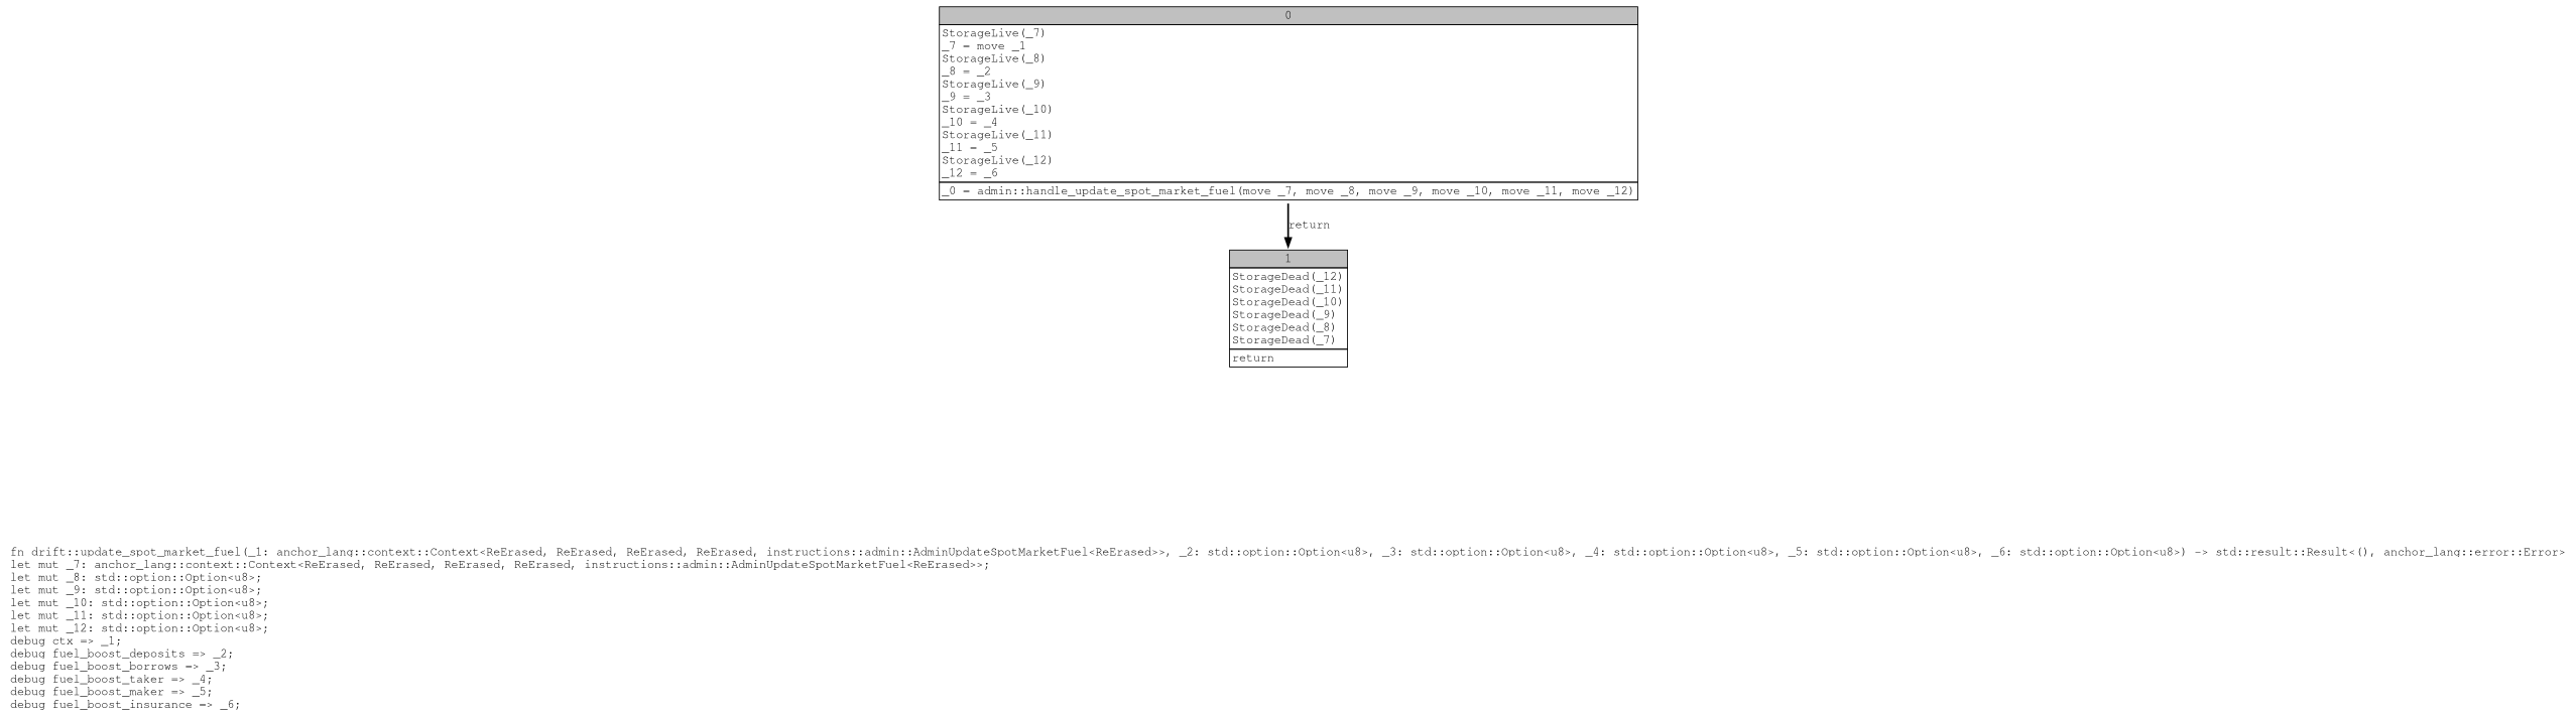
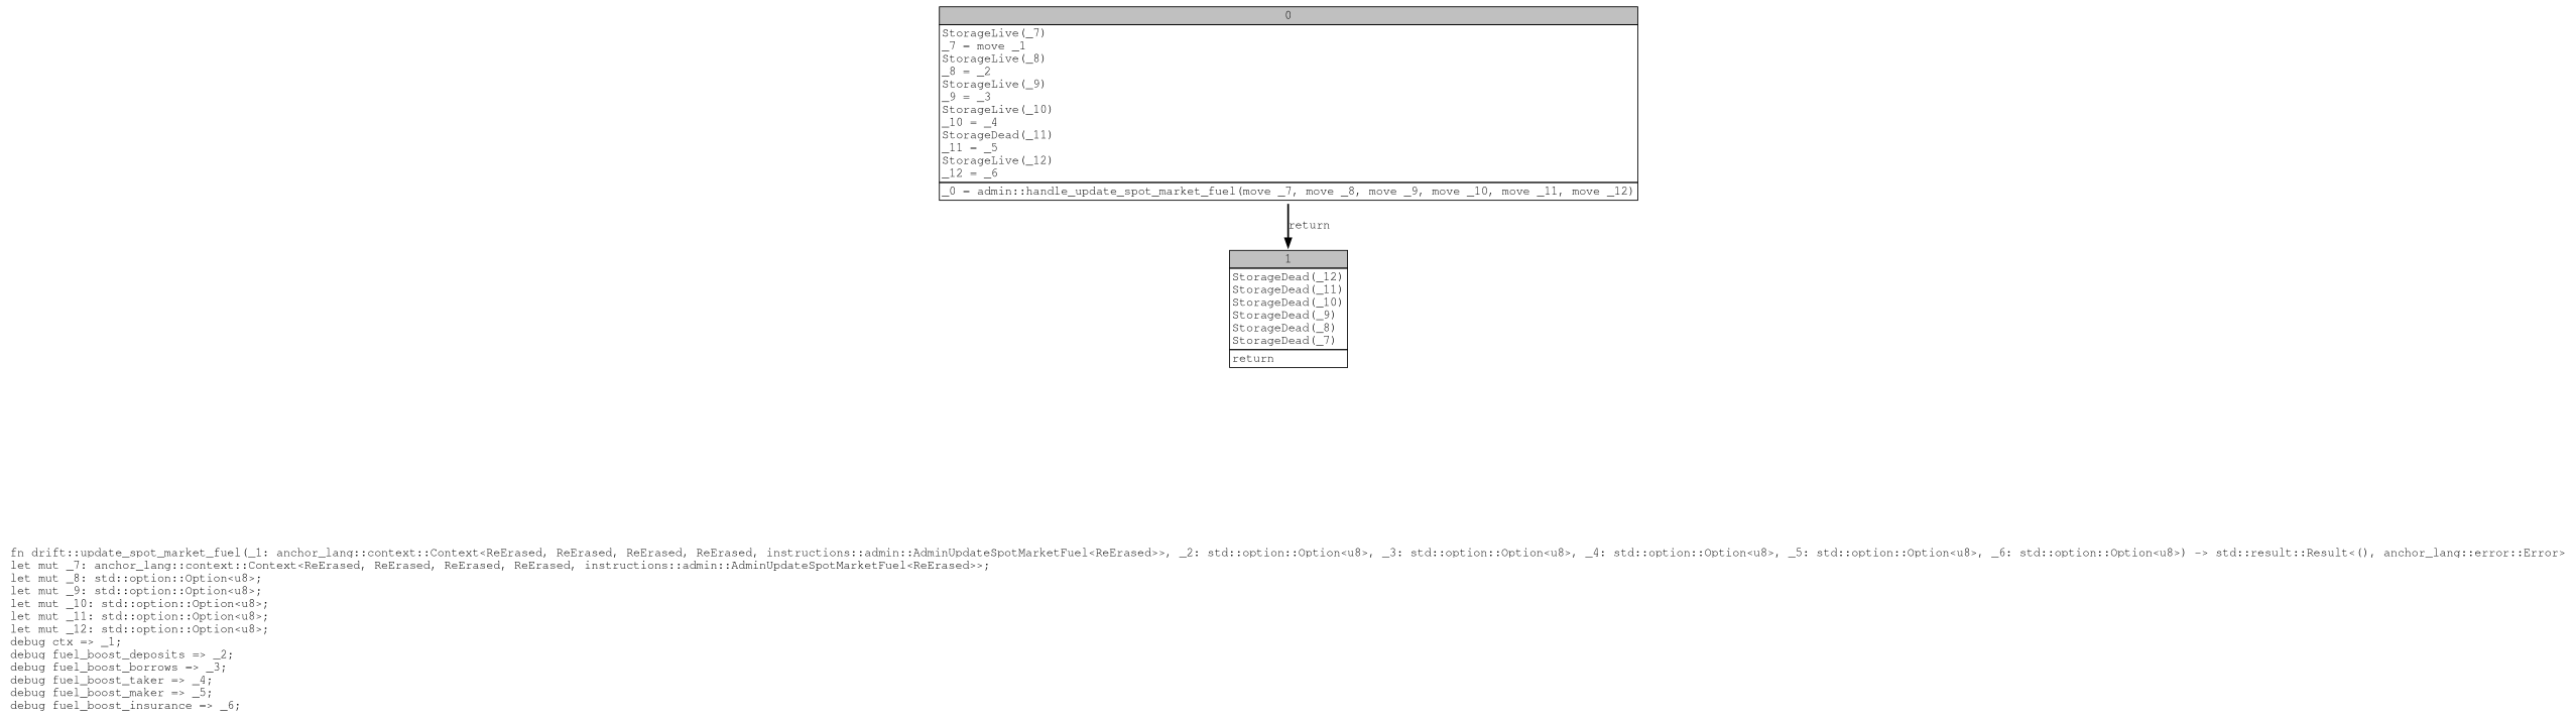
  digraph {
    fontname="Courier, monospace"
    label=<fn drift::update_spot_market_fuel(_1: anchor_lang::context::Context&lt;ReErased, ReErased, ReErased, ReErased, instructions::admin::AdminUpdateSpotMarketFuel&lt;ReErased&gt;&gt;, _2: std::option::Option&lt;u8&gt;, _3: std::option::Option&lt;u8&gt;, _4: std::option::Option&lt;u8&gt;, _5: std::option::Option&lt;u8&gt;, _6: std::option::Option&lt;u8&gt;) -&gt; std::result::Result&lt;(), anchor_lang::error::Error&gt;<br align="left"/>let mut _7: anchor_lang::context::Context&lt;ReErased, ReErased, ReErased, ReErased, instructions::admin::AdminUpdateSpotMarketFuel&lt;ReErased&gt;&gt;;<br align="left"/>let mut _8: std::option::Option&lt;u8&gt;;<br align="left"/>let mut _9: std::option::Option&lt;u8&gt;;<br align="left"/>let mut _10: std::option::Option&lt;u8&gt;;<br align="left"/>let mut _11: std::option::Option&lt;u8&gt;;<br align="left"/>let mut _12: std::option::Option&lt;u8&gt;;<br align="left"/>debug ctx =&gt; _1;<br align="left"/>debug fuel_boost_deposits =&gt; _2;<br align="left"/>debug fuel_boost_borrows =&gt; _3;<br align="left"/>debug fuel_boost_taker =&gt; _4;<br align="left"/>debug fuel_boost_maker =&gt; _5;<br align="left"/>debug fuel_boost_insurance =&gt; _6;<br align="left"/>>
    node [fontname="Courier, monospace" shape=none]
-   n1 [label=<<table border="0" cellborder="1" cellspacing="0"><tr><td bgcolor="gray" align="center" colspan="1">0</td></tr><tr><td align="left" balign="left">StorageLive(_7)<br/>_7 = move _1<br/>StorageLive(_8)<br/>_8 = _2<br/>StorageLive(_9)<br/>_9 = _3<br/>StorageLive(_10)<br/>_10 = _4<br/>StorageLive(_11)<br/>_11 = _5<br/>StorageLive(_12)<br/>_12 = _6<br/></td></tr><tr><td align="left">_0 = admin::handle_update_spot_market_fuel(move _7, move _8, move _9, move _10, move _11, move _12)</td></tr></table>>]
+   n1 [label=<<table border="0" cellborder="1" cellspacing="0"><tr><td bgcolor="gray" align="center" colspan="1">0</td></tr><tr><td align="left" balign="left">StorageLive(_7)<br/>_7 = move _1<br/>StorageLive(_8)<br/>_8 = _2<br/>StorageLive(_9)<br/>_9 = _3<br/>StorageLive(_10)<br/>_10 = _4<br/>StorageDead(_11)<br/>_11 = _5<br/>StorageLive(_12)<br/>_12 = _6<br/></td></tr><tr><td align="left">_0 = admin::handle_update_spot_market_fuel(move _7, move _8, move _9, move _10, move _11, move _12)</td></tr></table>>]
    n2 [label=<<table border="0" cellborder="1" cellspacing="0"><tr><td bgcolor="gray" align="center" colspan="1">1</td></tr><tr><td align="left" balign="left">StorageDead(_12)<br/>StorageDead(_11)<br/>StorageDead(_10)<br/>StorageDead(_9)<br/>StorageDead(_8)<br/>StorageDead(_7)<br/></td></tr><tr><td align="left">return</td></tr></table>>]
    n1 -> n2 [fontname="Courier, monospace" label=return style=bold]
  }
